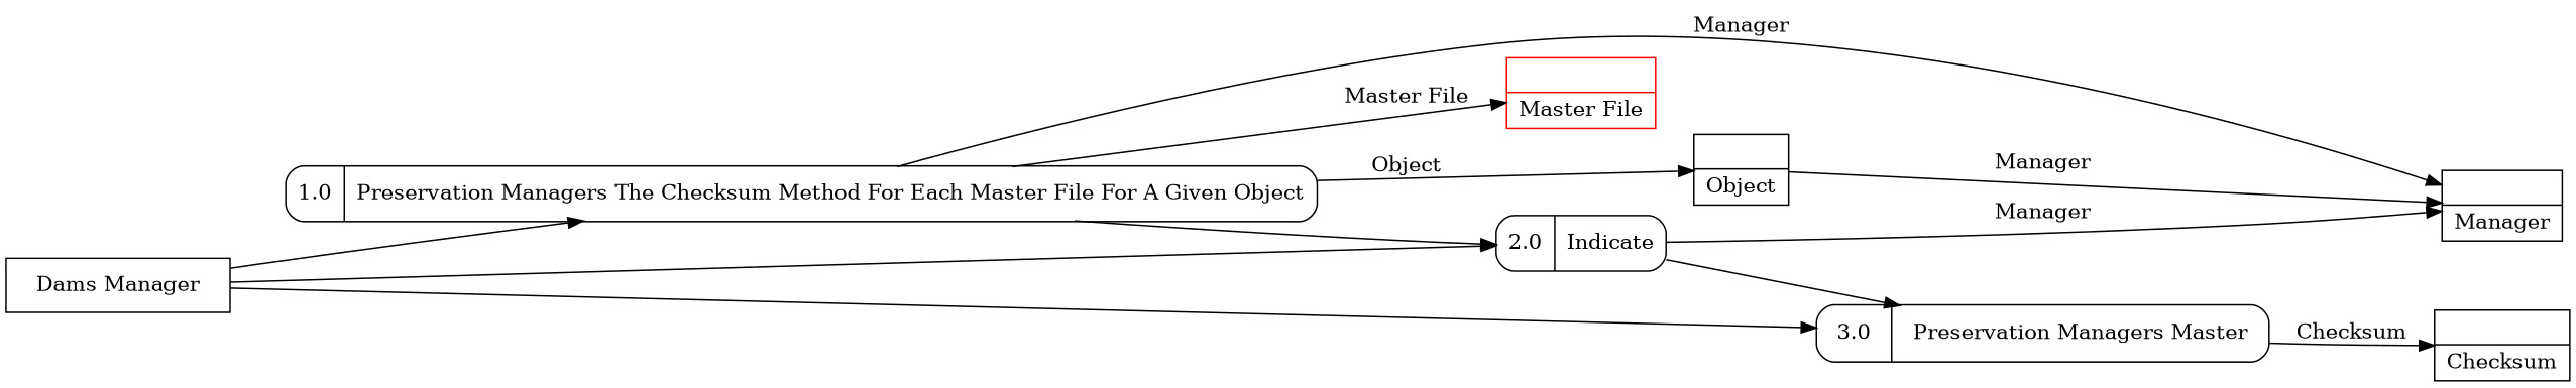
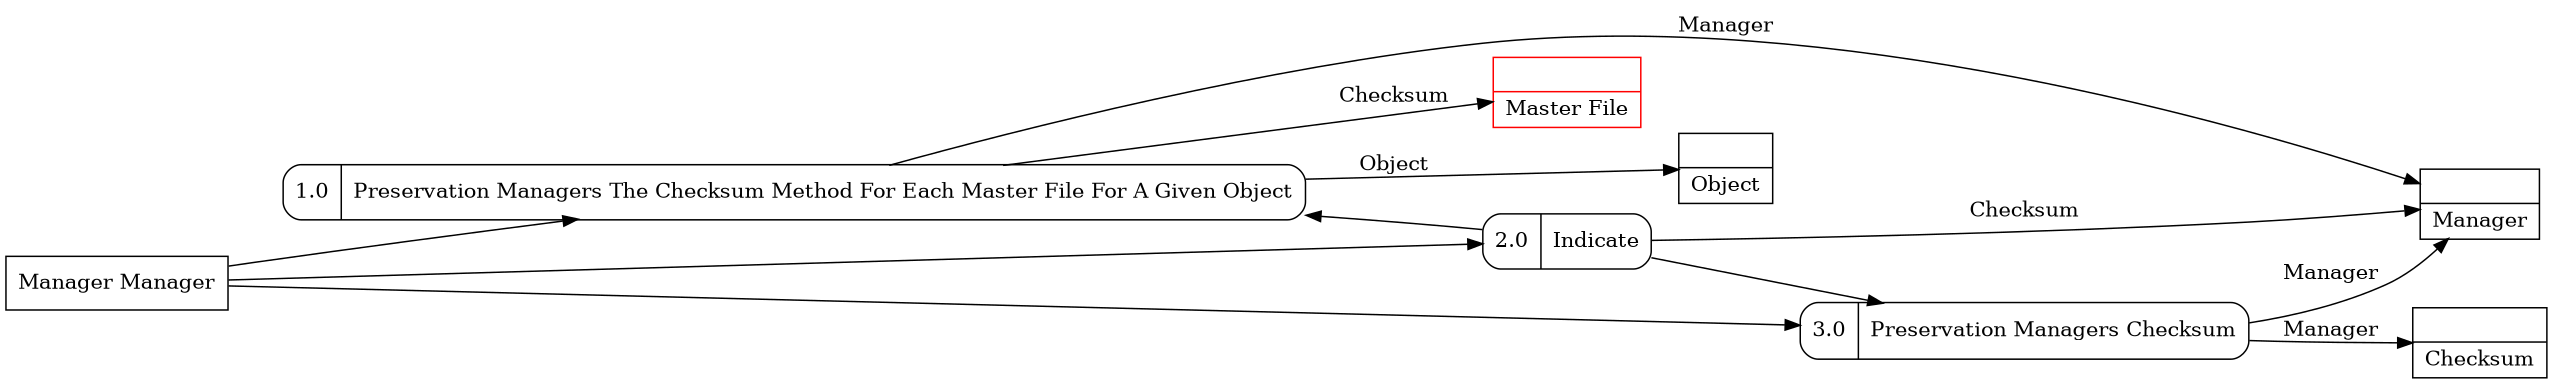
  digraph {
    rankdir=LR
    node [shape=record]
    n1 [label="<f0>  |<f1> Manager "]
    n2 [label="<f0>  |<f1> Checksum "]
    n3 [color=red label="<f0>  |<f1> Master File "]
    n4 [color=black label="<f0>  |<f1> Object "]
-   n5 [label="Dams Manager" shape=box]
+   n5 [label="Manager Manager" shape=box]
    n6 [label="{<f0> 1.0|<f1> Preservation Managers The Checksum Method For Each Master File For A Given Object }" shape=Mrecord]
    n7 [label="{<f0> 2.0|<f1> Indicate }" shape=Mrecord]
-   n8 [label="{<f0> 3.0|<f1> Preservation Managers Master }" shape=Mrecord]
+   n8 [label="{<f0> 3.0|<f1> Preservation Managers Checksum }" shape=Mrecord]
    n5 -> n6
    n5 -> n7
    n5 -> n8
    n6 -> n1 [label=Manager]
-   n6 -> n3 [label="Master File"]
+   n6 -> n3 [label=Checksum]
    n6 -> n4 [label=Object]
-   n7 -> n1 [label=Manager]
-   n6 -> n7
+   n7 -> n1 [label=Checksum]
+   n7 -> n6
    n7 -> n8
-   n4 -> n1 [label=Manager]
-   n8 -> n2 [label=Checksum]
+   n8 -> n1 [label=Manager]
+   n8 -> n2 [label=Manager]
  }
